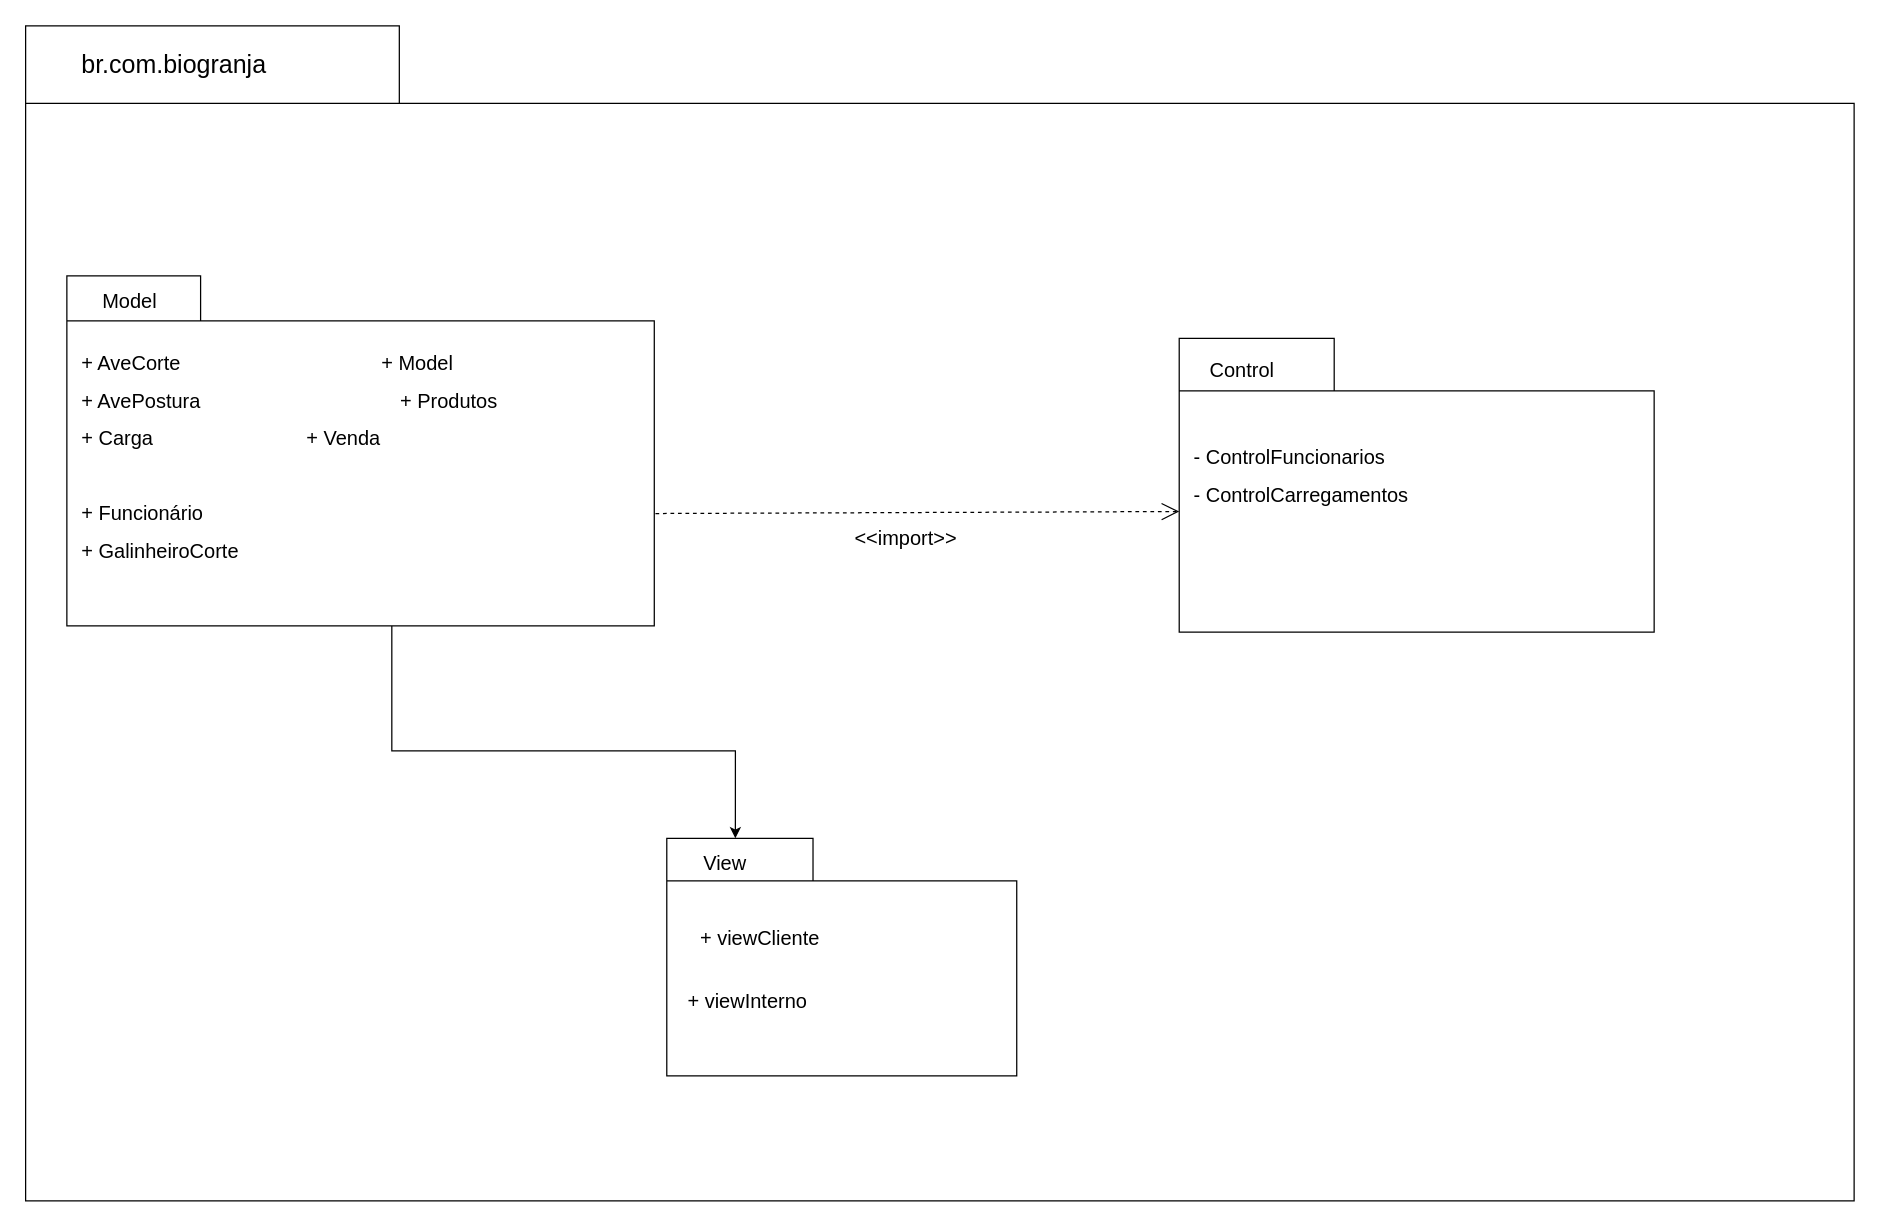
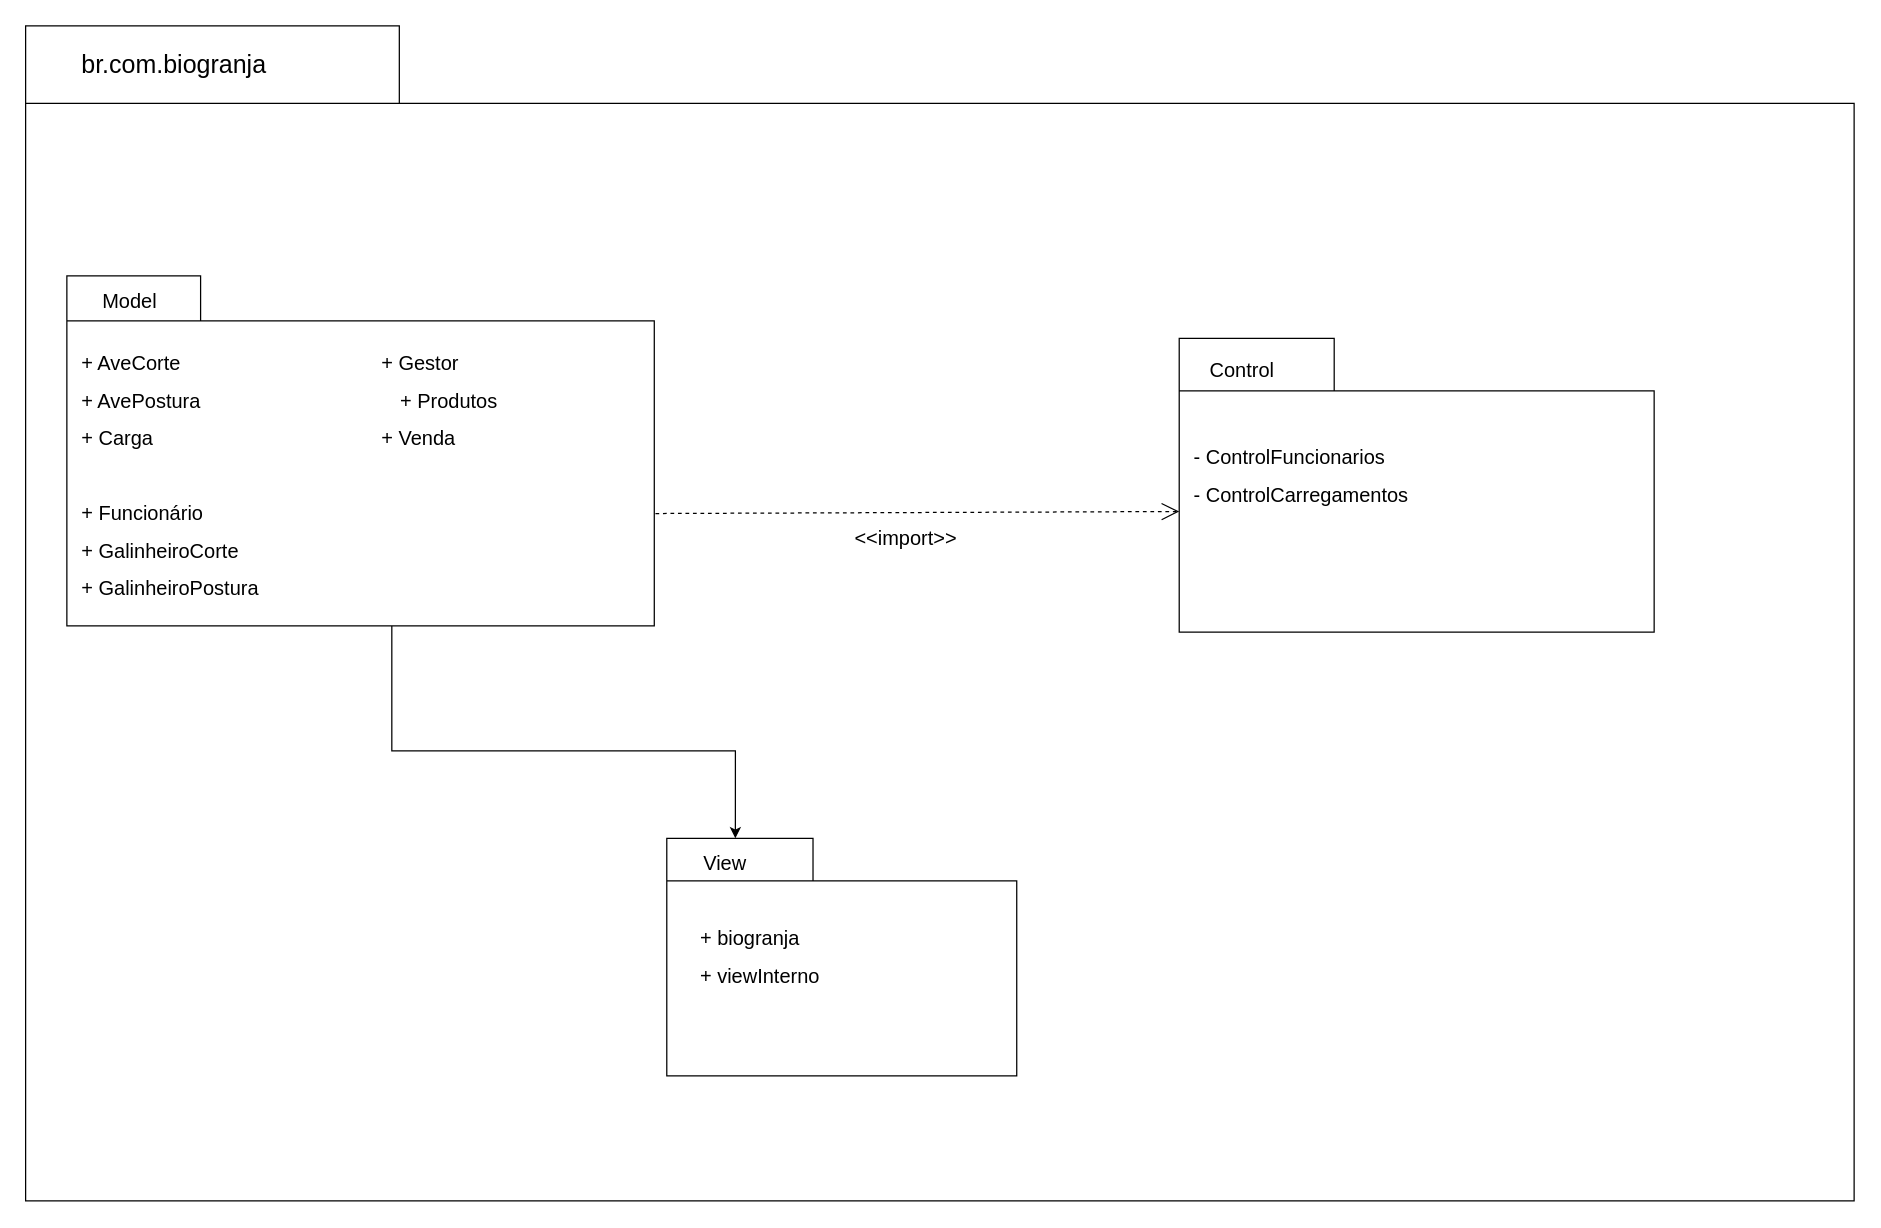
  <mxCell id="0" />
  <mxCell id="1" parent="0" />
  <mxCell id="2" value="" style="shape=folder;fontStyle=1;spacingTop=10;tabWidth=299;tabHeight=62;tabPosition=left;html=1;" vertex="1" parent="1"><mxGeometry x="20" y="20" width="1463" height="940" as="geometry" /></mxCell>
  <mxCell id="3" value="" style="edgeStyle=orthogonalEdgeStyle;rounded=0;orthogonalLoop=1;jettySize=auto;html=1;fontSize=16;entryX=0.196;entryY=0;entryDx=0;entryDy=0;entryPerimeter=0;" edge="1" parent="1" source="4" target="5"><mxGeometry relative="1" as="geometry"><mxPoint x="588" y="660" as="targetPoint" /><Array as="points"><mxPoint x="313" y="600" /><mxPoint x="588" y="600" /></Array></mxGeometry></mxCell>
  <mxCell id="4" value="" style="shape=folder;fontStyle=1;spacingTop=10;tabWidth=107;tabHeight=36;tabPosition=left;html=1;align=left;" vertex="1" parent="1"><mxGeometry x="53" y="220" width="470" height="280" as="geometry" /></mxCell>
  <mxCell id="5" value="" style="shape=folder;fontStyle=1;spacingTop=10;tabWidth=117;tabHeight=34;tabPosition=left;html=1;" vertex="1" parent="1"><mxGeometry x="533" y="670" width="280" height="190" as="geometry" /></mxCell>
  <mxCell id="6" value="" style="shape=folder;fontStyle=1;spacingTop=10;tabWidth=124;tabHeight=42;tabPosition=left;html=1;align=left;" vertex="1" parent="1"><mxGeometry x="943" y="270" width="380" height="235" as="geometry" /></mxCell>
  <mxCell id="7" value="Model" style="text;html=1;resizable=0;autosize=1;align=center;verticalAlign=middle;points=[];fillColor=none;strokeColor=none;rounded=0;fontSize=16;" vertex="1" parent="1"><mxGeometry x="73" y="230" width="60" height="20" as="geometry" /></mxCell>
  <mxCell id="8" value="View" style="text;html=1;resizable=0;autosize=1;align=right;verticalAlign=middle;points=[];fillColor=none;strokeColor=none;rounded=0;fontSize=16;" vertex="1" parent="1"><mxGeometry x="548" y="680" width="50" height="20" as="geometry" /></mxCell>
  <mxCell id="9" value="Control" style="text;html=1;resizable=0;autosize=1;align=center;verticalAlign=middle;points=[];fillColor=none;strokeColor=none;rounded=0;fontSize=16;" vertex="1" parent="1"><mxGeometry x="958" y="285" width="70" height="20" as="geometry" /></mxCell>
  <mxCell id="10" value="- ControlFuncionarios" style="text;html=1;resizable=0;autosize=1;align=left;verticalAlign=middle;points=[];fillColor=none;strokeColor=none;rounded=0;fontSize=16;" vertex="1" parent="1"><mxGeometry x="953" y="355" width="170" height="20" as="geometry" /></mxCell>
  <mxCell id="11" value="- ControlCarregamentos" style="text;html=1;resizable=0;autosize=1;align=left;verticalAlign=middle;points=[];fillColor=none;strokeColor=none;rounded=0;fontSize=16;" vertex="1" parent="1"><mxGeometry x="953" y="385" width="190" height="20" as="geometry" /></mxCell>
  <mxCell id="12" value="+ AveCorte" style="text;html=1;resizable=0;autosize=1;align=left;verticalAlign=middle;points=[];fillColor=none;strokeColor=none;rounded=0;fontSize=16;" vertex="1" parent="1"><mxGeometry x="63" y="280" width="90" height="20" as="geometry" /></mxCell>
  <mxCell id="13" value="+ AvePostura" style="text;html=1;resizable=0;autosize=1;align=left;verticalAlign=middle;points=[];fillColor=none;strokeColor=none;rounded=0;fontSize=16;" vertex="1" parent="1"><mxGeometry x="63" y="310" width="110" height="20" as="geometry" /></mxCell>
  <mxCell id="14" value="+ Funcionário" style="text;html=1;resizable=0;autosize=1;align=left;verticalAlign=middle;points=[];fillColor=none;strokeColor=none;rounded=0;fontSize=16;" vertex="1" parent="1"><mxGeometry x="63" y="400" width="110" height="20" as="geometry" /></mxCell>
- <mxCell id="15" value="+ Model" style="text;html=1;resizable=0;autosize=1;align=left;verticalAlign=middle;points=[];fillColor=none;strokeColor=none;rounded=0;fontSize=16;" vertex="1" parent="1"><mxGeometry x="303" y="280" width="80" height="20" as="geometry" /></mxCell>
+ <mxCell id="15" value="+ Gestor" style="text;html=1;resizable=0;autosize=1;align=left;verticalAlign=middle;points=[];fillColor=none;strokeColor=none;rounded=0;fontSize=16;" vertex="1" parent="1"><mxGeometry x="303" y="280" width="80" height="20" as="geometry" /></mxCell>
+ <mxCell id="16" value="+ GalinheiroPostura" style="text;html=1;resizable=0;autosize=1;align=left;verticalAlign=middle;points=[];fillColor=none;strokeColor=none;rounded=0;fontSize=16;" vertex="1" parent="1"><mxGeometry x="63" y="460" width="160" height="20" as="geometry" /></mxCell>
  <mxCell id="17" value="+ Carga" style="text;html=1;resizable=0;autosize=1;align=left;verticalAlign=middle;points=[];fillColor=none;strokeColor=none;rounded=0;fontSize=16;" vertex="1" parent="1"><mxGeometry x="63" y="340" width="70" height="20" as="geometry" /></mxCell>
  <mxCell id="18" value="+ Produtos" style="text;html=1;resizable=0;autosize=1;align=left;verticalAlign=middle;points=[];fillColor=none;strokeColor=none;rounded=0;fontSize=16;" vertex="1" parent="1"><mxGeometry x="318" y="310" width="90" height="20" as="geometry" /></mxCell>
  <mxCell id="19" value="+ GalinheiroCorte" style="text;html=1;resizable=0;autosize=1;align=left;verticalAlign=middle;points=[];fillColor=none;strokeColor=none;rounded=0;fontSize=16;" vertex="1" parent="1"><mxGeometry x="63" y="430" width="140" height="20" as="geometry" /></mxCell>
- <mxCell id="20" value="+ Venda" style="text;html=1;resizable=0;autosize=1;align=left;verticalAlign=middle;points=[];fillColor=none;strokeColor=none;rounded=0;fontSize=16;" vertex="1" parent="1"><mxGeometry x="243" y="340" width="70" height="20" as="geometry" /></mxCell>
- <mxCell id="21" value="+ viewInterno" style="text;html=1;resizable=0;autosize=1;align=left;verticalAlign=middle;points=[];fillColor=none;strokeColor=none;rounded=0;fontSize=16;" vertex="1" parent="1"><mxGeometry x="548" y="790" width="110" height="20" as="geometry" /></mxCell>
- <mxCell id="22" value="+ viewCliente" style="text;html=1;resizable=0;autosize=1;align=left;verticalAlign=middle;points=[];fillColor=none;strokeColor=none;rounded=0;fontSize=16;" vertex="1" parent="1"><mxGeometry x="558" y="740" width="110" height="20" as="geometry" /></mxCell>
+ <mxCell id="20" value="+ Venda" style="text;html=1;resizable=0;autosize=1;align=left;verticalAlign=middle;points=[];fillColor=none;strokeColor=none;rounded=0;fontSize=16;" vertex="1" parent="1"><mxGeometry x="303" y="340" width="70" height="20" as="geometry" /></mxCell>
+ <mxCell id="21" value="+ viewInterno" style="text;html=1;resizable=0;autosize=1;align=left;verticalAlign=middle;points=[];fillColor=none;strokeColor=none;rounded=0;fontSize=16;" vertex="1" parent="1"><mxGeometry x="558" y="770" width="110" height="20" as="geometry" /></mxCell>
+ <mxCell id="22" value="+ biogranja" style="text;html=1;resizable=0;autosize=1;align=left;verticalAlign=middle;points=[];fillColor=none;strokeColor=none;rounded=0;fontSize=16;" vertex="1" parent="1"><mxGeometry x="558" y="740" width="110" height="20" as="geometry" /></mxCell>
  <mxCell id="23" value="br.com.biogranja" style="text;html=1;resizable=0;autosize=1;align=left;verticalAlign=middle;points=[];fillColor=none;strokeColor=none;rounded=0;fontSize=20;" vertex="1" parent="1"><mxGeometry x="63" y="35" width="160" height="30" as="geometry" /></mxCell>
  <mxCell id="24" value="&amp;lt;&amp;lt;import&amp;gt;&amp;gt;" style="endArrow=open;endSize=12;dashed=1;html=1;fontSize=16;exitX=1.002;exitY=0.679;exitDx=0;exitDy=0;exitPerimeter=0;entryX=0;entryY=0;entryDx=0;entryDy=138.5;entryPerimeter=0;" edge="1" parent="1" source="4" target="6"><mxGeometry x="-0.05" y="-21" width="160" relative="1" as="geometry"><mxPoint x="733" y="420" as="sourcePoint" /><mxPoint x="893" y="420" as="targetPoint" /><Array as="points" /><mxPoint x="1" as="offset" /></mxGeometry></mxCell>
